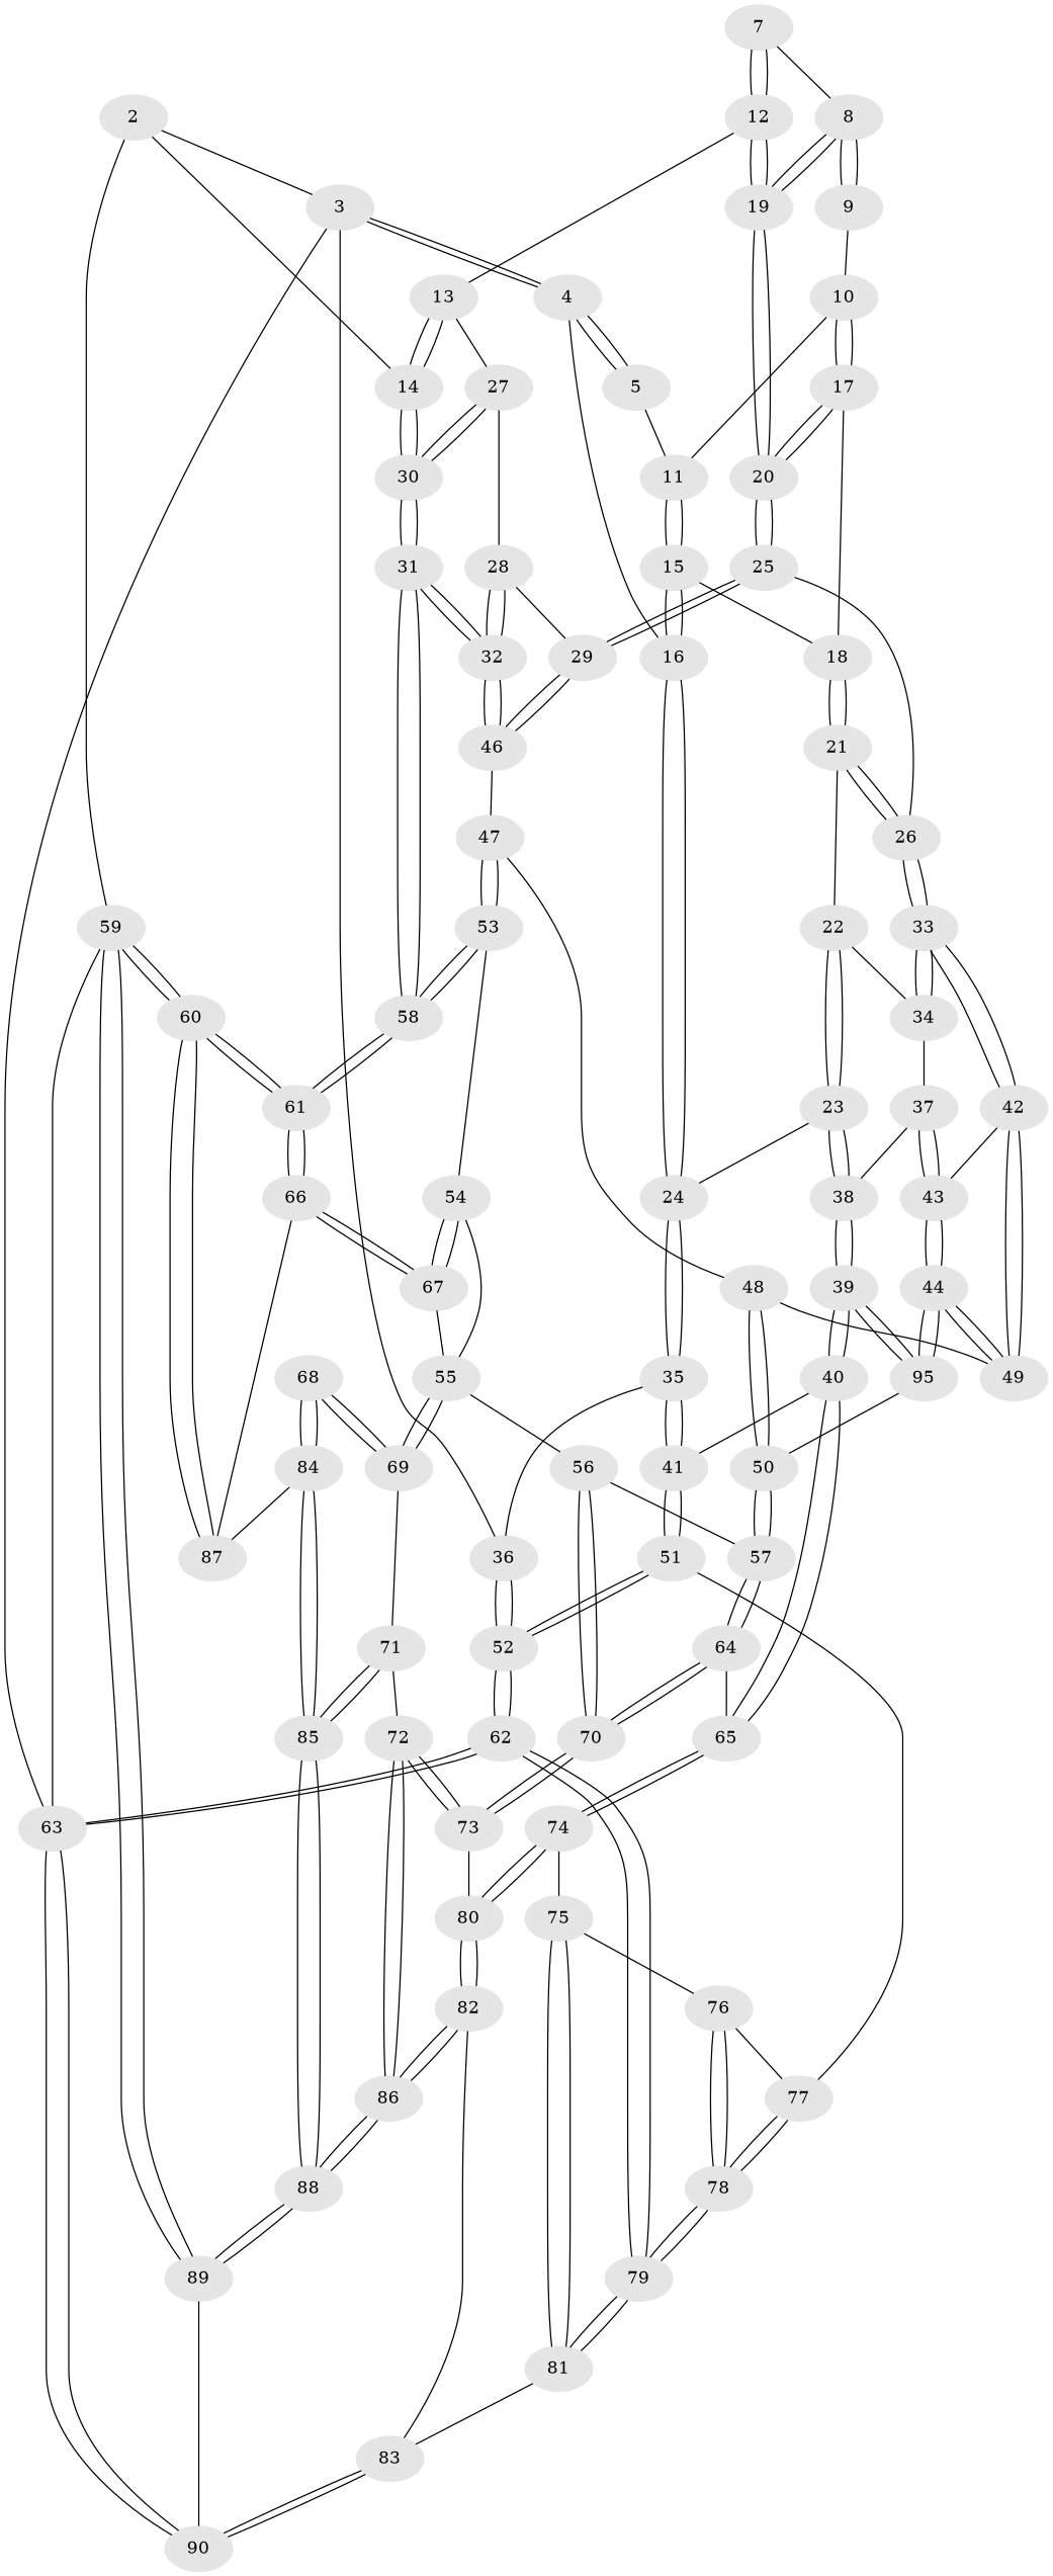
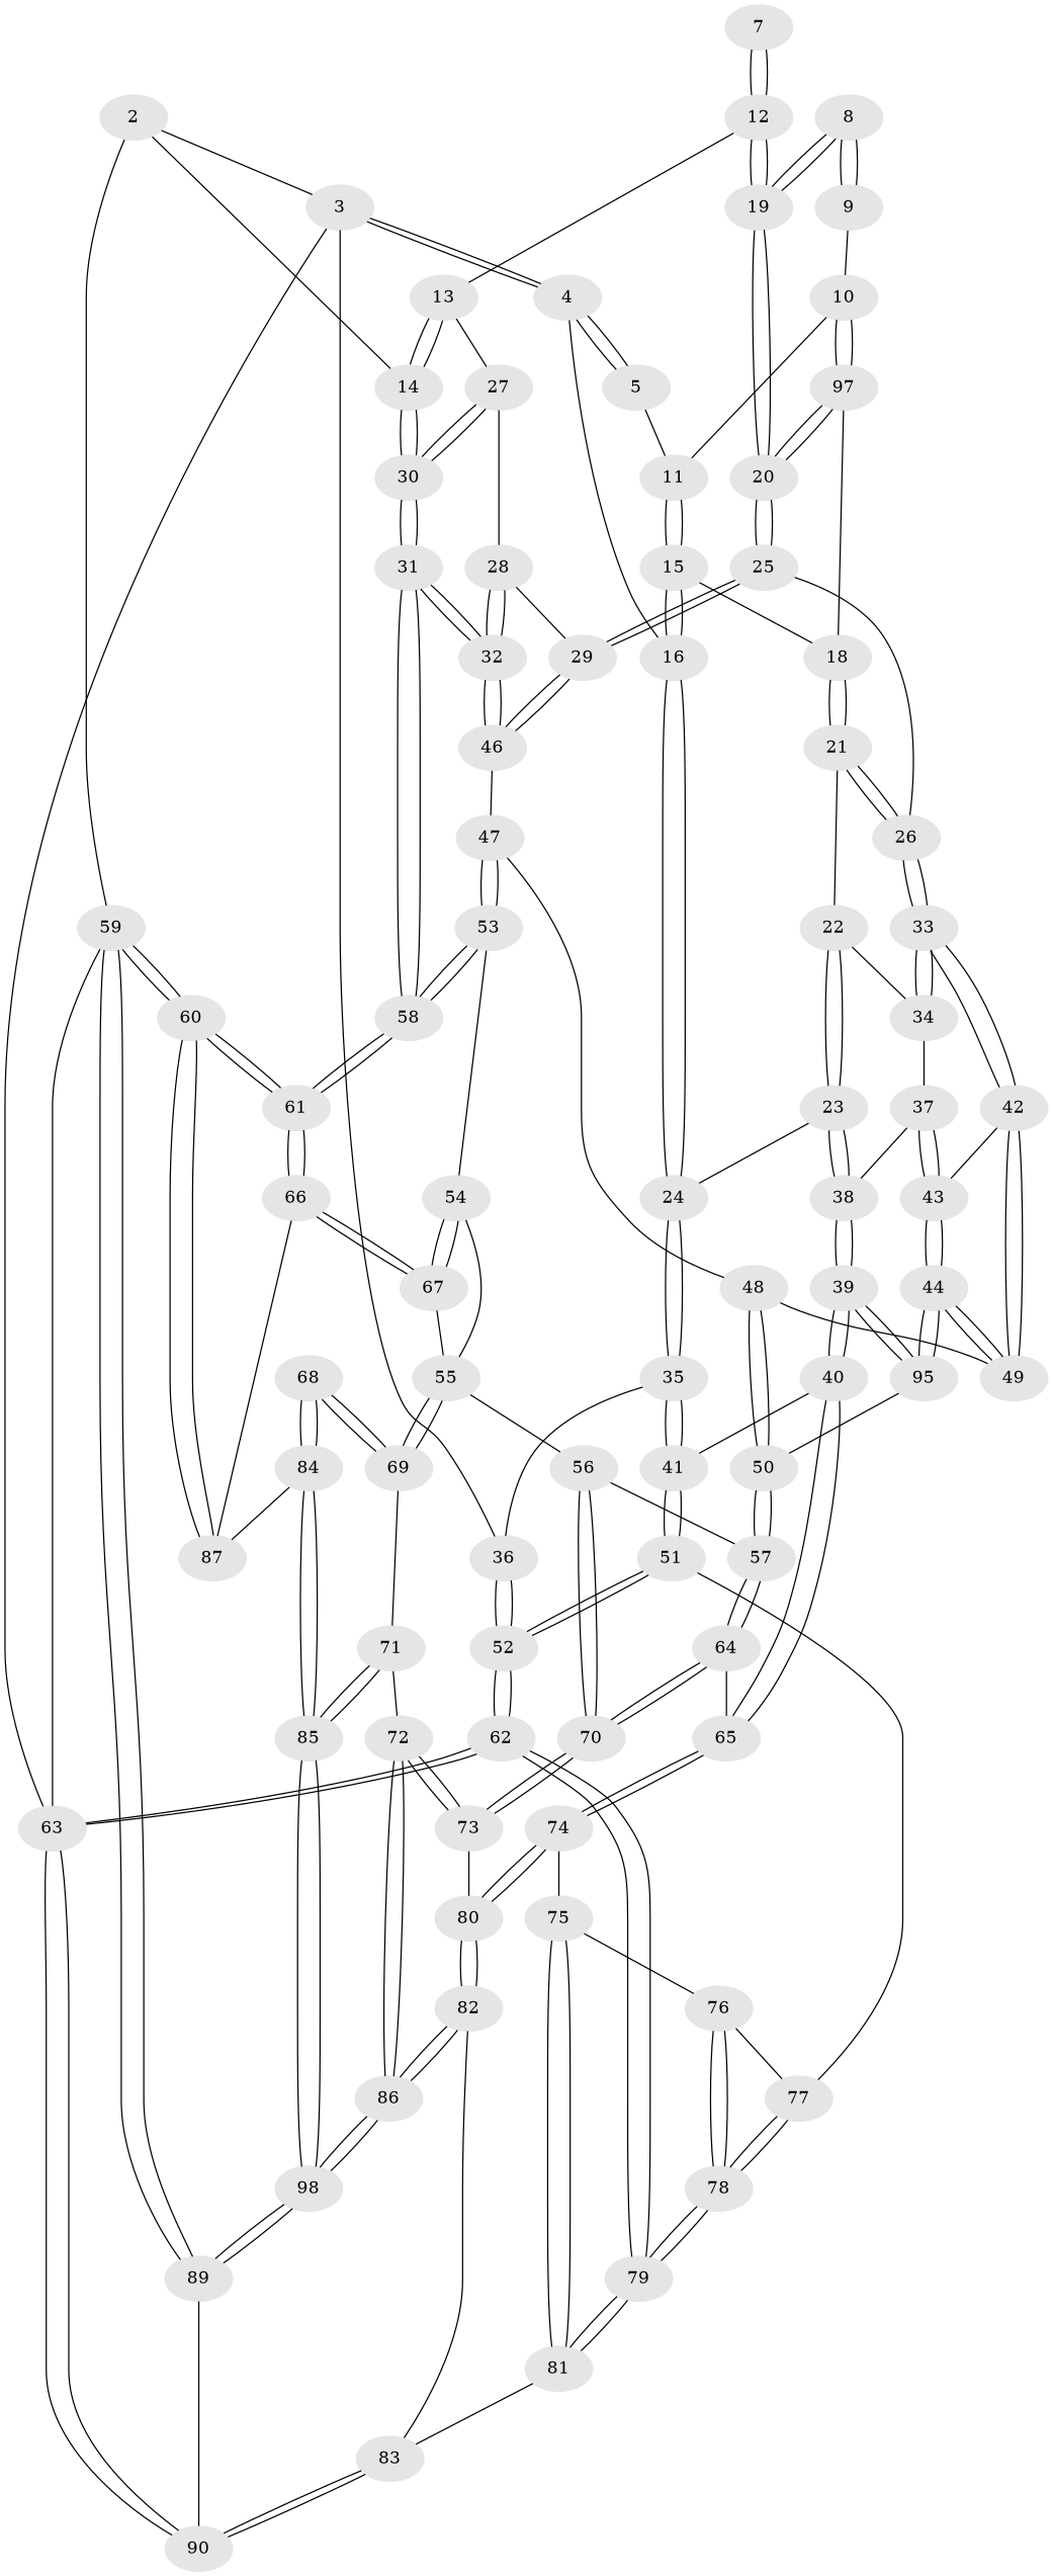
  graph {
    node [color=gray90 style=filled]
    2
    3
    14
    59
    7
    8
    12
    4
    36
    63
    30
    60
    89
    5
    16
    52
    90
    11
    24
    15
    9
    10
    19
    13
    20
-   17
+   17 [label=97]
    18
    27
    28
    31
    21
    35
    25
    22
    26
    29
    23
    34
    33
    38
    37
    39
    41
    46
    42
    32
    47
    58
    61
    43
    49
    51
    62
    44
    40
    n56 [label=95]
    65
    50
    74
    77
    57
    48
    53
    54
    64
    78
    79
    55
    67
    56
    69
    70
    71
    73
    66
    87
    81
    80
    75
    68
    84
    85
    72
    86
-   88
+   88 [label=98]
    82
    76
    83
    2 -- 3
    2 -- 14
    2 -- 59
    3 -- 4
    3 -- 4
    3 -- 36
    3 -- 63
    14 -- 30
    14 -- 30
    59 -- 63
    59 -- 60
    59 -- 60
    59 -- 89
    59 -- 89
-   7 -- 8
    7 -- 12
    7 -- 12
    8 -- 9
    8 -- 9
    8 -- 19
    8 -- 19
    12 -- 19
    12 -- 19
    12 -- 13
    4 -- 5
    4 -- 5
    4 -- 16
    36 -- 52
    36 -- 52
    63 -- 90
    63 -- 90
    30 -- 31
    30 -- 31
    60 -- 61
    60 -- 61
    60 -- 87
    60 -- 87
    89 -- 90
    5 -- 11
    16 -- 24
    16 -- 24
    52 -- 62
    52 -- 62
    11 -- 15
    11 -- 15
    24 -- 35
    24 -- 35
    15 -- 16
    15 -- 16
    15 -- 18
    9 -- 10
    10 -- 11
    10 -- 17
    10 -- 17
    19 -- 20
    19 -- 20
    13 -- 14
    13 -- 14
    13 -- 27
    20 -- 25
    20 -- 25
    17 -- 20
    17 -- 20
    17 -- 18
    18 -- 21
    18 -- 21
    27 -- 30
    27 -- 30
    27 -- 28
    28 -- 29
    28 -- 32
    28 -- 32
    31 -- 32
    31 -- 32
    31 -- 58
    31 -- 58
    21 -- 22
    21 -- 26
    21 -- 26
    35 -- 36
    35 -- 41
    35 -- 41
    25 -- 26
    25 -- 29
    25 -- 29
    22 -- 23
    22 -- 23
    22 -- 34
    26 -- 33
    26 -- 33
    29 -- 46
    29 -- 46
    23 -- 24
    23 -- 38
    23 -- 38
    34 -- 37
    33 -- 34
    33 -- 34
    33 -- 42
    33 -- 42
    38 -- 39
    38 -- 39
    37 -- 38
    37 -- 43
    37 -- 43
    39 -- 40
    39 -- 40
    39 -- n56
    39 -- n56
    41 -- 51
    41 -- 51
    46 -- 47
    42 -- 43
    42 -- 49
    42 -- 49
    32 -- 46
    32 -- 46
    47 -- 48
    47 -- 53
    47 -- 53
    58 -- 61
    58 -- 61
    61 -- 66
    61 -- 66
    43 -- 44
    43 -- 44
    51 -- 52
    51 -- 52
    51 -- 77
    62 -- 63
    62 -- 63
    62 -- 79
    62 -- 79
    44 -- 49
    44 -- 49
    44 -- n56
    44 -- n56
    40 -- 41
    40 -- 65
    40 -- 65
    n56 -- 50
    65 -- 74
    65 -- 74
    50 -- 57
    50 -- 57
    74 -- 80
    74 -- 80
    74 -- 75
    77 -- 78
    77 -- 78
    57 -- 64
    57 -- 64
    48 -- 49
    48 -- 50
    48 -- 50
    53 -- 58
    53 -- 58
    53 -- 54
    54 -- 55
    54 -- 67
    54 -- 67
    64 -- 65
    64 -- 70
    64 -- 70
    78 -- 79
    78 -- 79
    79 -- 81
    79 -- 81
    55 -- 56
    55 -- 69
    55 -- 69
    67 -- 55
    56 -- 57
    56 -- 70
    56 -- 70
    69 -- 71
    70 -- 73
    70 -- 73
    71 -- 85
    71 -- 85
    71 -- 72
    73 -- 80
    66 -- 67
    66 -- 67
    66 -- 87
    81 -- 83
    80 -- 82
    80 -- 82
    75 -- 81
    75 -- 81
    75 -- 76
    68 -- 69
    68 -- 69
    68 -- 84
    68 -- 84
    84 -- 87
    84 -- 85
    84 -- 85
    85 -- 88
    85 -- 88
    72 -- 73
    72 -- 73
    72 -- 86
    72 -- 86
    86 -- 88
    86 -- 88
    88 -- 89
    88 -- 89
    82 -- 86
    82 -- 86
    82 -- 83
    76 -- 77
    76 -- 78
    76 -- 78
    83 -- 90
    83 -- 90
  }
